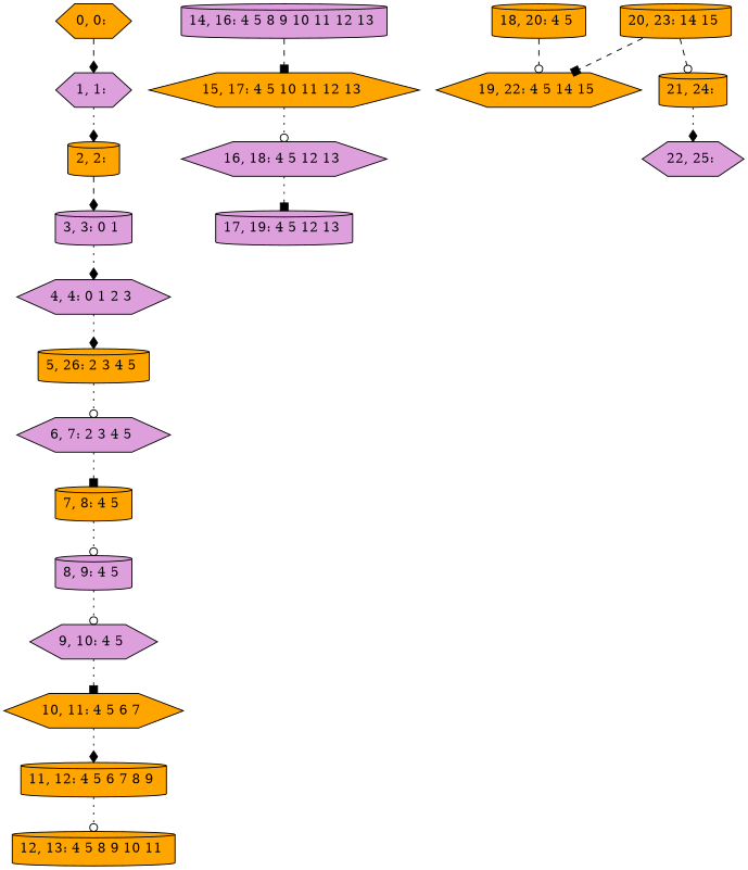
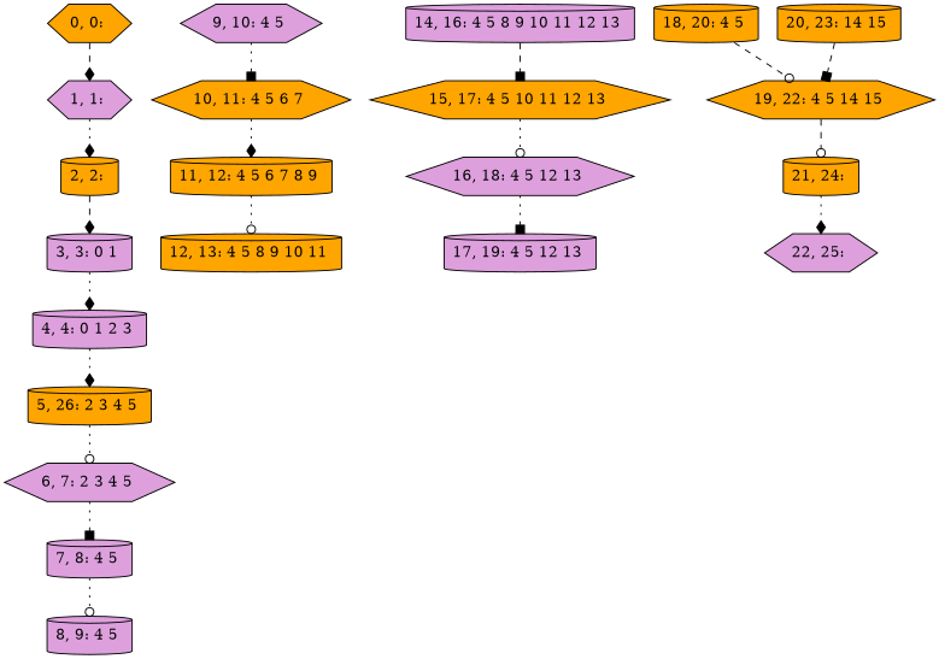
  digraph {
    node [fillcolor=orange shape=cylinder style=filled]
    edge [arrowhead=diamond style=dotted]
    n1 [label="0, 0: " shape=hexagon]
    n2 [fillcolor=plum label="1, 1: " shape=hexagon]
    n3 [label="2, 2: "]
    n4 [fillcolor=plum label="3, 3: 0 1 "]
-   n5 [fillcolor=plum label="4, 4: 0 1 2 3 " shape=hexagon]
+   n5 [fillcolor=plum label="4, 4: 0 1 2 3 "]
    n6 [label="5, 26: 2 3 4 5 "]
    n7 [fillcolor=plum label="6, 7: 2 3 4 5 " shape=hexagon]
-   n8 [label="7, 8: 4 5 "]
+   n8 [fillcolor=plum label="7, 8: 4 5 "]
    n9 [fillcolor=plum label="8, 9: 4 5 "]
    n10 [fillcolor=plum label="9, 10: 4 5 " shape=hexagon]
    n11 [label="10, 11: 4 5 6 7 " shape=hexagon]
    n12 [label="11, 12: 4 5 6 7 8 9 "]
    n13 [label="12, 13: 4 5 8 9 10 11 "]
    n14 [fillcolor=plum label="14, 16: 4 5 8 9 10 11 12 13 "]
    n15 [label="15, 17: 4 5 10 11 12 13 " shape=hexagon]
    n16 [fillcolor=plum label="16, 18: 4 5 12 13 " shape=hexagon]
    n17 [fillcolor=plum label="17, 19: 4 5 12 13 "]
    n18 [label="18, 20: 4 5 "]
    n19 [label="19, 22: 4 5 14 15 " shape=hexagon]
    n20 [label="20, 23: 14 15 "]
    n21 [label="21, 24: "]
    n22 [fillcolor=plum label="22, 25: " shape=hexagon]
    n1 -> n2 [style=dashed]
    n2 -> n3
    n3 -> n4 [style=dashed]
    n4 -> n5
    n5 -> n6
    n6 -> n7 [arrowhead=odot]
    n7 -> n8 [arrowhead=box]
    n8 -> n9 [arrowhead=odot]
-   n9 -> n10 [arrowhead=odot]
    n10 -> n11 [arrowhead=box]
    n11 -> n12
    n12 -> n13 [arrowhead=odot]
    n14 -> n15 [arrowhead=box style=dashed]
    n15 -> n16 [arrowhead=odot]
    n16 -> n17 [arrowhead=box]
    n18 -> n19 [arrowhead=odot style=dashed]
    n20 -> n19 [arrowhead=box style=dashed]
-   n20 -> n21 [arrowhead=odot style=dashed]
+   n19 -> n21 [arrowhead=odot style=dashed]
    n21 -> n22
  }
